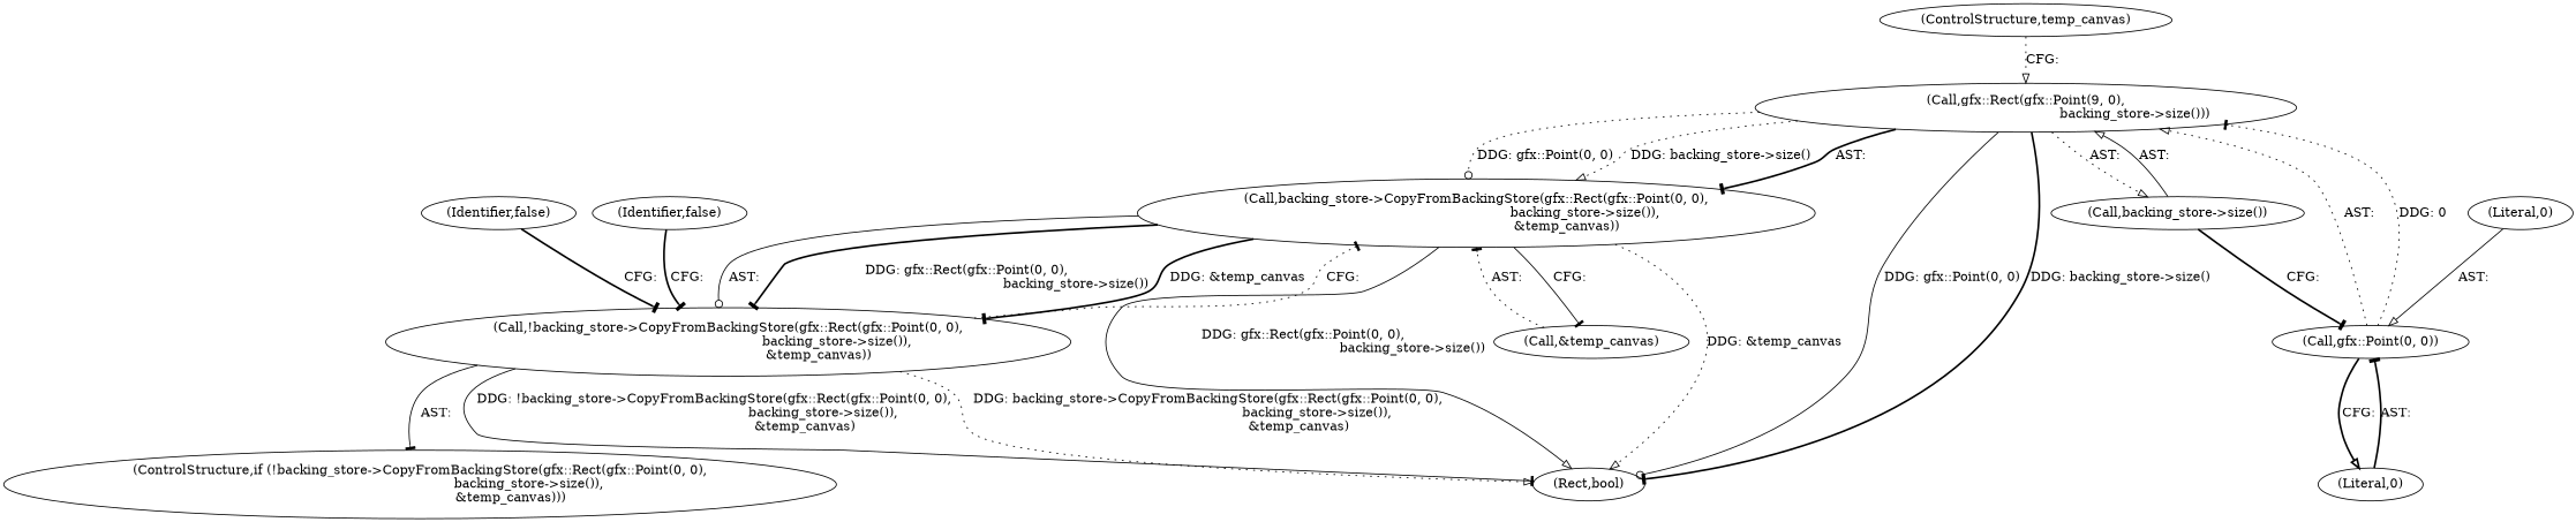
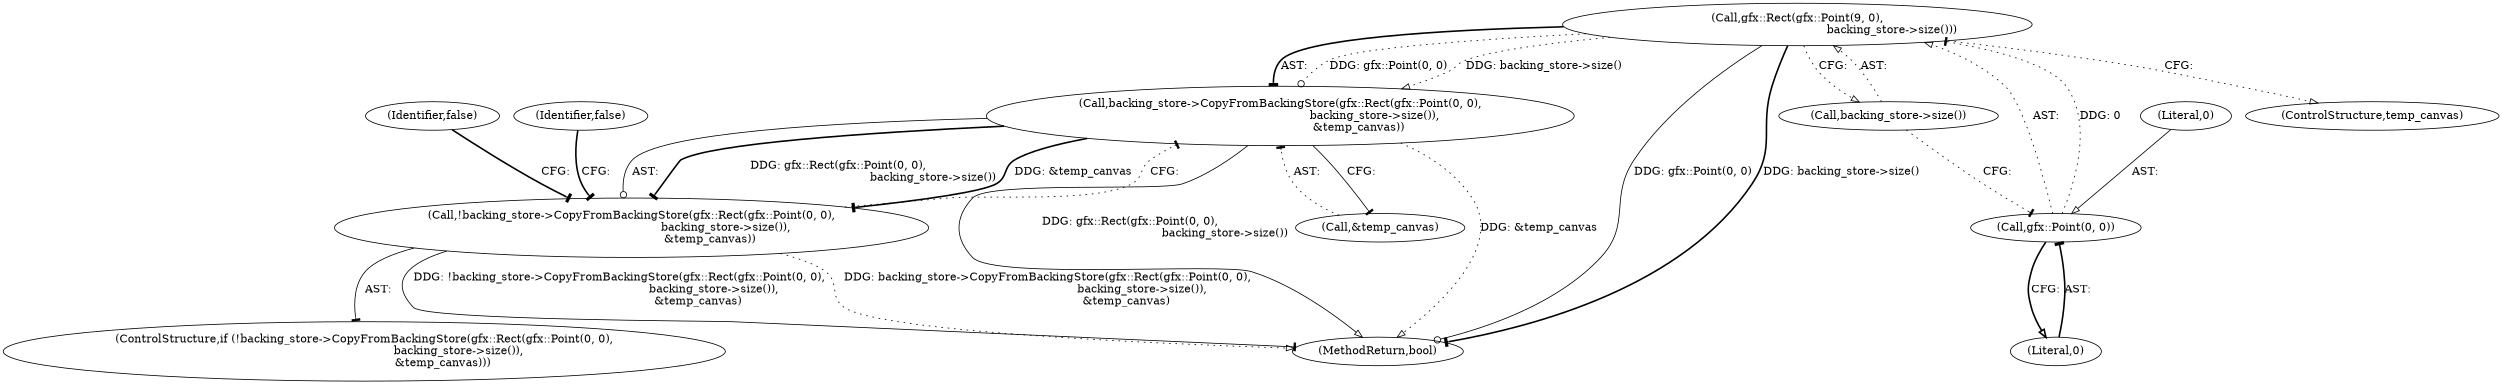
  digraph {
    edge [arrowhead=tee style=dotted]
    n1 [label="(Call,backing_store->CopyFromBackingStore(gfx::Rect(gfx::Point(0, 0),\n                                                     backing_store->size()),\n                                            &temp_canvas))"]
    n2 [label="(Call,!backing_store->CopyFromBackingStore(gfx::Rect(gfx::Point(0, 0),\n                                                     backing_store->size()),\n                                            &temp_canvas))"]
-   n3 [label="(Rect,bool)"]
+   n3 [label="(MethodReturn,bool)"]
    n4 [label="(Call,&temp_canvas)"]
    n5 [label="(ControlStructure,if (!backing_store->CopyFromBackingStore(gfx::Rect(gfx::Point(0, 0),\n                                                     backing_store->size()),\n                                            &temp_canvas)))"]
    n6 [label="(Call,gfx::Rect(gfx::Point(9, 0),\n                                                     backing_store->size()))"]
    n7 [label="(Call,backing_store->size())"]
    n8 [label="(Call,gfx::Point(0, 0))"]
    n9 [label="(Literal,0)"]
    n10 [label="(ControlStructure,temp_canvas)"]
    n11 [label="(Literal,0)"]
    n12 [label="(Identifier,false)"]
    n13 [label="(Identifier,false)"]
    n1 -> n2 [arrowhead=odot label="AST: " style=solid]
    n1 -> n2 [label="DDG: gfx::Rect(gfx::Point(0, 0),\n                                                     backing_store->size())" style=bold]
    n1 -> n2 [label="DDG: &temp_canvas" style=bold]
    n1 -> n3 [arrowhead=onormal label="DDG: gfx::Rect(gfx::Point(0, 0),\n                                                     backing_store->size())" style=solid]
    n1 -> n3 [arrowhead=onormal label="DDG: &temp_canvas"]
    n1 -> n4 [label="CFG: " style=solid]
    n2 -> n1 [label="CFG: "]
    n2 -> n3 [label="DDG: !backing_store->CopyFromBackingStore(gfx::Rect(gfx::Point(0, 0),\n                                                     backing_store->size()),\n                                            &temp_canvas)" style=solid]
    n2 -> n3 [arrowhead=onormal label="DDG: backing_store->CopyFromBackingStore(gfx::Rect(gfx::Point(0, 0),\n                                                     backing_store->size()),\n                                            &temp_canvas)"]
    n2 -> n5 [label="AST: " style=solid]
    n4 -> n1 [label="AST: "]
    n6 -> n1 [label="AST: " style=bold]
    n6 -> n1 [arrowhead=odot label="DDG: gfx::Point(0, 0)"]
    n6 -> n1 [arrowhead=onormal label="DDG: backing_store->size()"]
    n6 -> n3 [arrowhead=odot label="DDG: gfx::Point(0, 0)" style=solid]
    n6 -> n3 [label="DDG: backing_store->size()" style=bold]
-   n6 -> n7 [arrowhead=onormal label="AST: "]
-   n7 -> n6 [arrowhead=onormal label="AST: " style=solid]
-   n7 -> n8 [label="CFG: " style=bold]
+   n6 -> n7 [arrowhead=onormal label="CFG: "]
+   n7 -> n6 [arrowhead=onormal label="AST: "]
+   n7 -> n8 [label="CFG: "]
    n8 -> n6 [arrowhead=onormal label="AST: "]
    n8 -> n6 [label="DDG: 0"]
    n8 -> n9 [arrowhead=onormal label="CFG: " style=bold]
    n9 -> n8 [label="AST: " style=bold]
-   n10 -> n6 [arrowhead=onormal label="CFG: "]
+   n6 -> n10 [arrowhead=onormal label="CFG: "]
    n11 -> n8 [arrowhead=onormal label="AST: " style=solid]
    n12 -> n2 [label="CFG: " style=bold]
    n13 -> n2 [label="CFG: " style=bold]
  }
